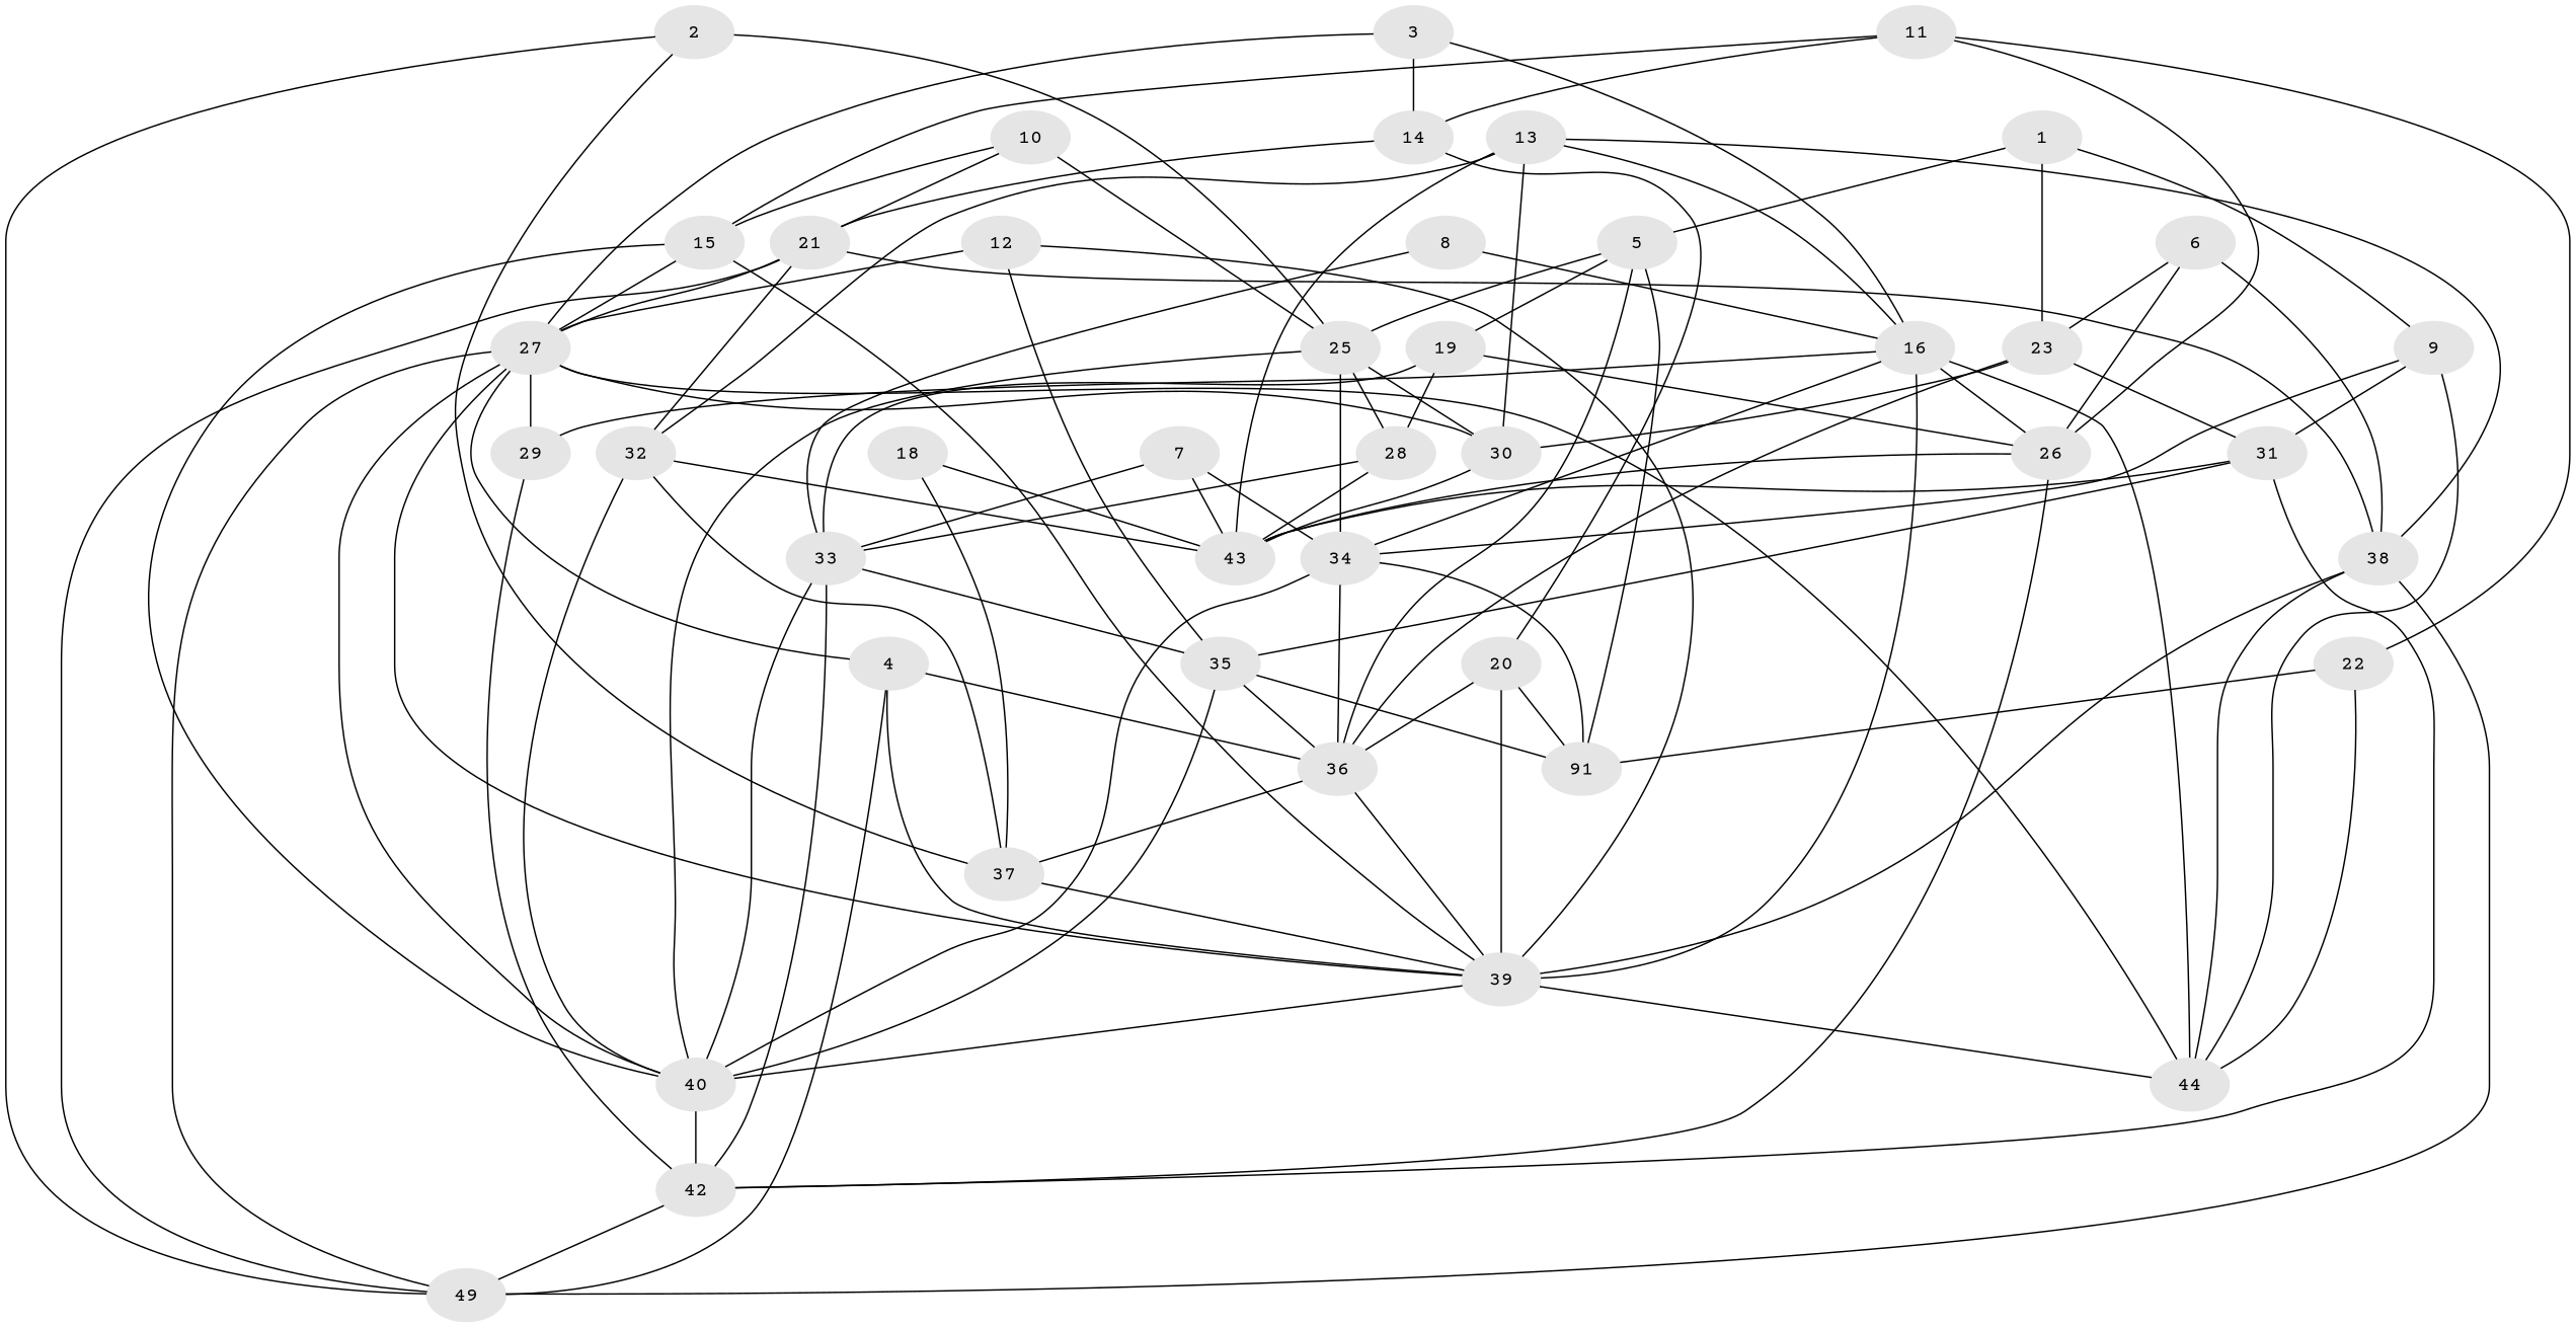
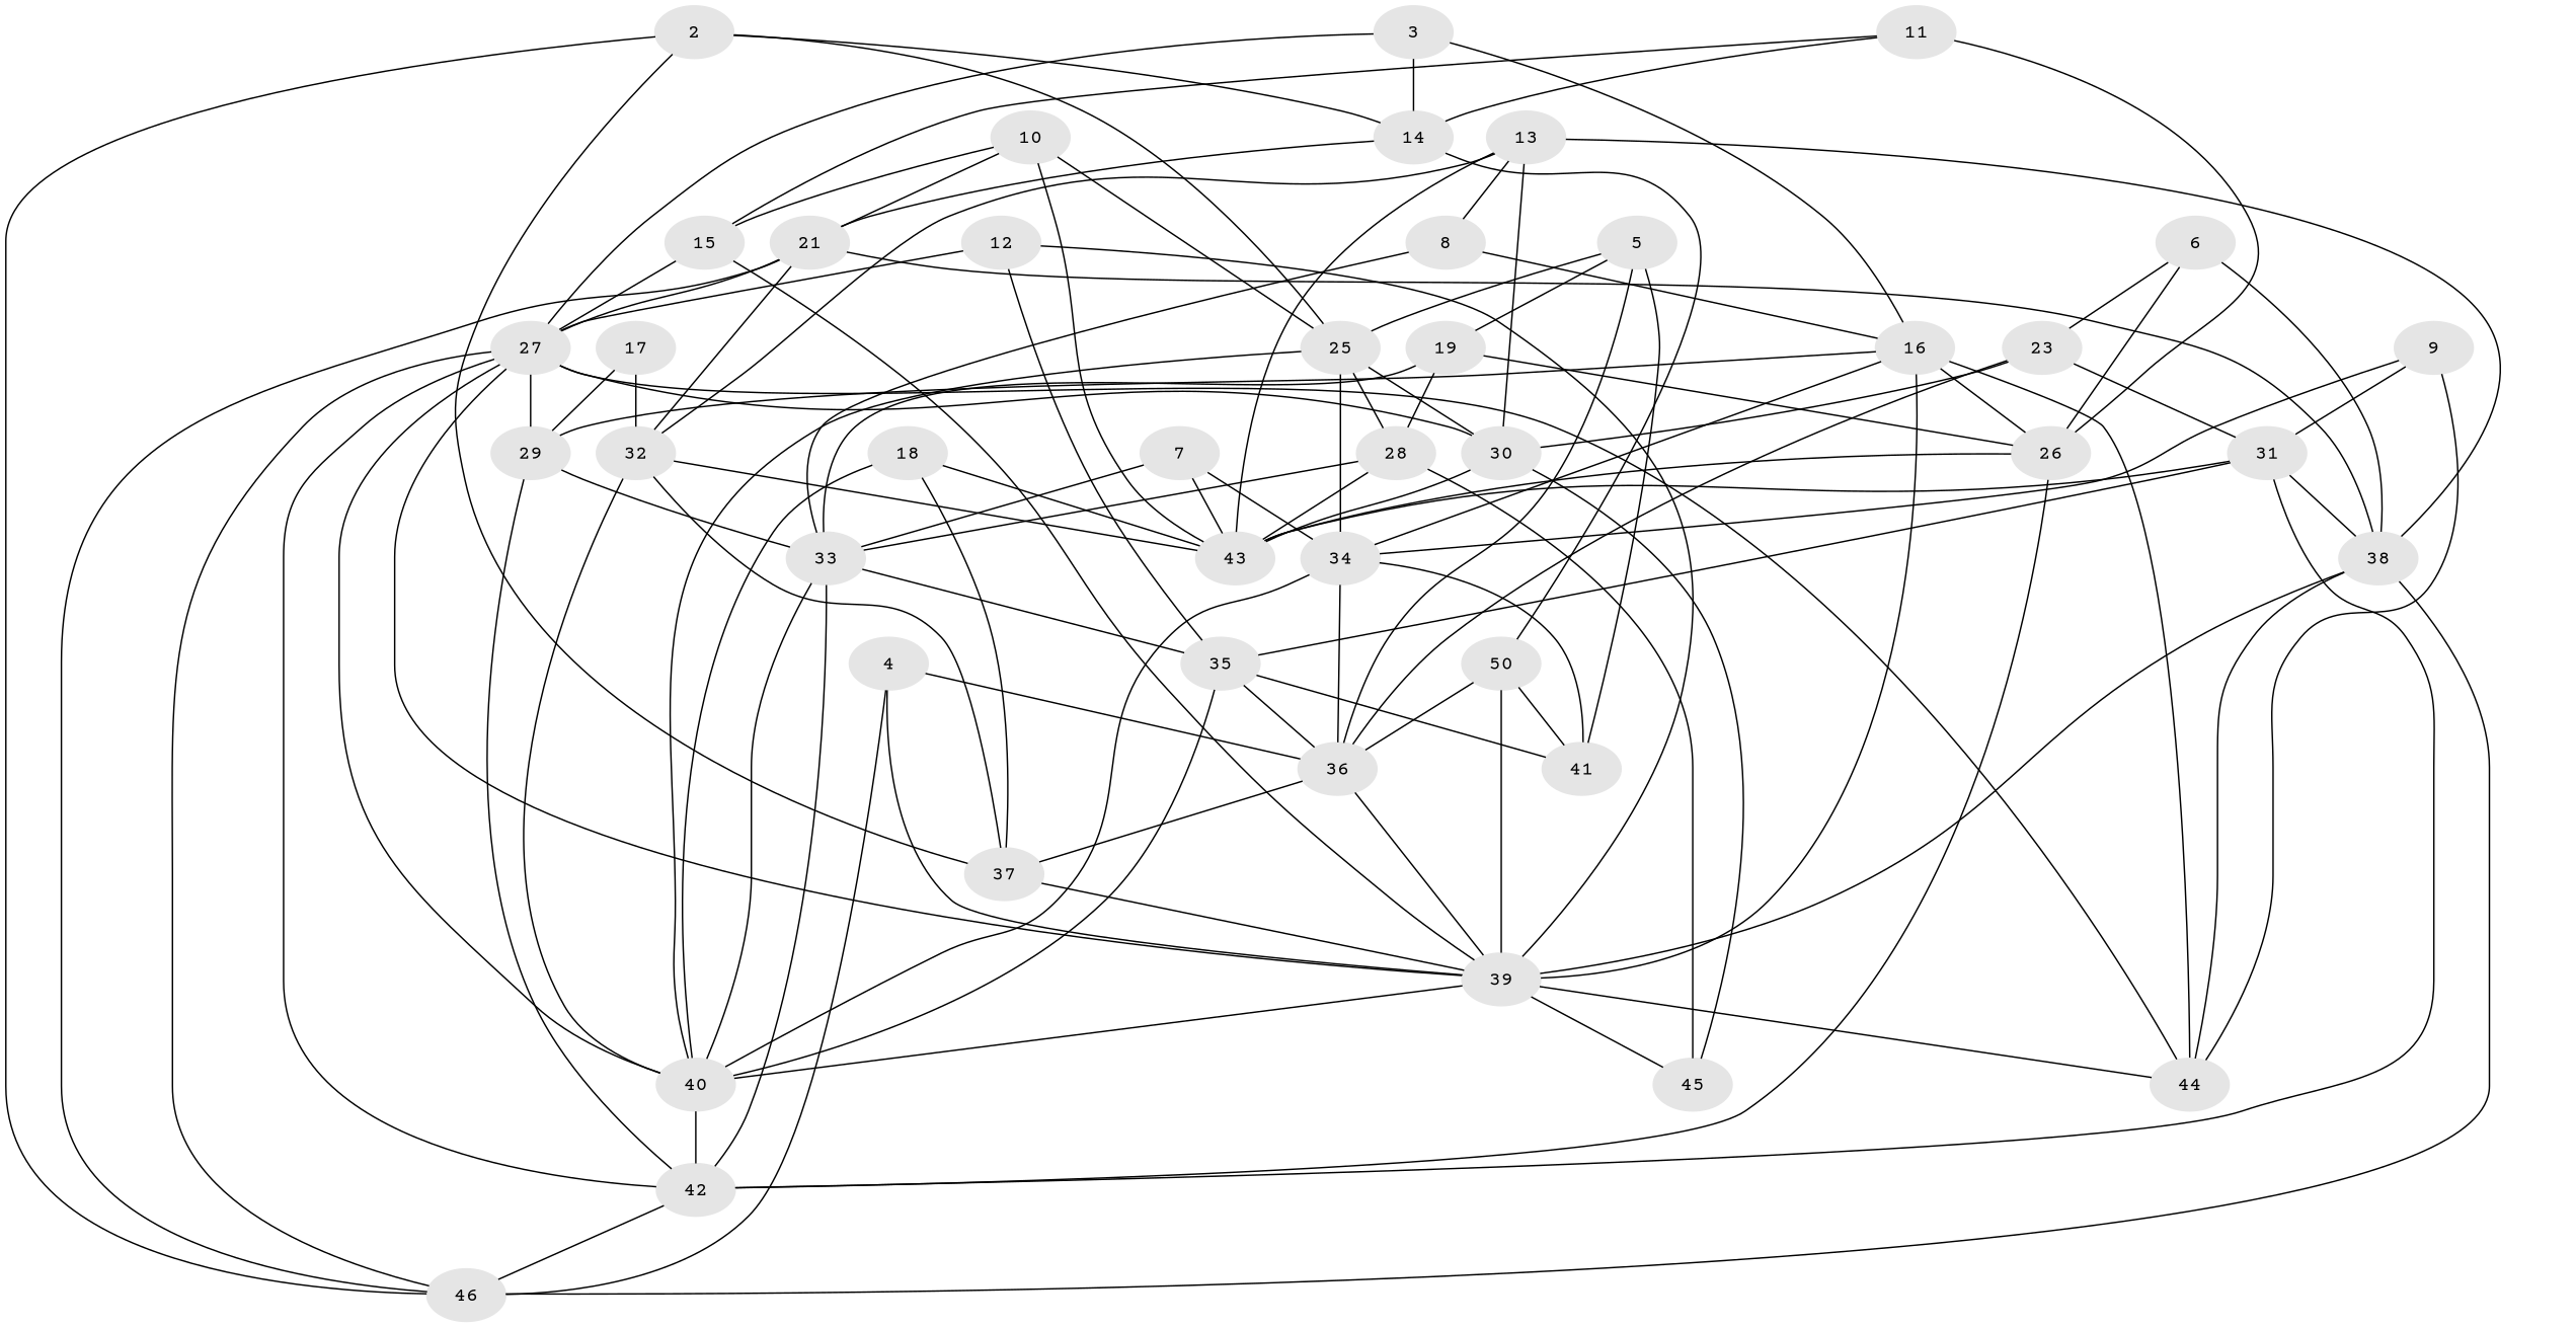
  graph {
    fontname="Courier Prime"
    node [color=gray90 fontname="Courier Prime" style=filled]
    edge [fontname="Courier Prime" weight=1.0]
-   1
    5
    9
    23
    25
    36
    19
-   41 [label=91]
+   41
    34
    31
    44
    30
    2
    14
    37
-   46 [label=49]
+   46
    21
-   20
+   20 [label=50]
    40
    28
    39
    3
    16
    27
    26
    29
    42
    4
+   45
    33
    6
    38
    43
    7
    35
    8
    10
    15
    32
    11
-   22
    12
    13
+   17
    18
-   1 -- 5
-   1 -- 9
-   1 -- 23
    5 -- 25
    5 -- 36
    5 -- 19
    5 -- 41
    9 -- 34
    9 -- 31
    9 -- 44
    23 -- 36
    23 -- 31
    23 -- 30
    25 -- 34
    25 -- 30
    25 -- 40
    25 -- 28
    36 -- 37
    36 -- 39
    19 -- 28
    19 -- 26
    19 -- 33
    34 -- 36
    34 -- 41
    34 -- 40
    31 -- 42
+   31 -- 38
    31 -- 43
    31 -- 35
+   30 -- 45
    30 -- 43
    2 -- 25
+   2 -- 14
    2 -- 37
    2 -- 46
    14 -- 21
    14 -- 20
    37 -- 39
    21 -- 46
    21 -- 27
    21 -- 38
    21 -- 32
    20 -- 36
    20 -- 41
    20 -- 39
    40 -- 42
+   28 -- 45
    28 -- 33
    28 -- 43
    39 -- 44
    39 -- 40
+   39 -- 45
    3 -- 14
    3 -- 16
    3 -- 27
    16 -- 34
    16 -- 44
    16 -- 39
    16 -- 26
    16 -- 29
    27 -- 44
    27 -- 30
    27 -- 46
    27 -- 40
    27 -- 39
    27 -- 29 [weight=2.0]
-   27 -- 4
+   27 -- 42
    26 -- 42
    26 -- 43
    29 -- 42
+   29 -- 33
    42 -- 46
    4 -- 36
    4 -- 46
    4 -- 39
    33 -- 40
    33 -- 42
    33 -- 35
    6 -- 23
    6 -- 26
    6 -- 38
    38 -- 44
    38 -- 46
    38 -- 39 [weight=2.0]
    7 -- 34
    7 -- 33
    7 -- 43
    35 -- 36
    35 -- 41
    35 -- 40 [weight=2.0]
    8 -- 16
    8 -- 33
    10 -- 25
    10 -- 21
+   10 -- 43
    10 -- 15
    15 -- 39
    15 -- 27
    32 -- 37
    32 -- 40
    32 -- 43
    11 -- 14
    11 -- 26
    11 -- 15
-   11 -- 22
-   22 -- 41
-   22 -- 44
    12 -- 39
    12 -- 27
    12 -- 35
    13 -- 30
-   13 -- 16
+   13 -- 8
    13 -- 38 [weight=2.0]
    13 -- 43
    13 -- 32
+   17 -- 29
+   17 -- 32
    18 -- 37
-   15 -- 40
+   18 -- 40
    18 -- 43
  }
